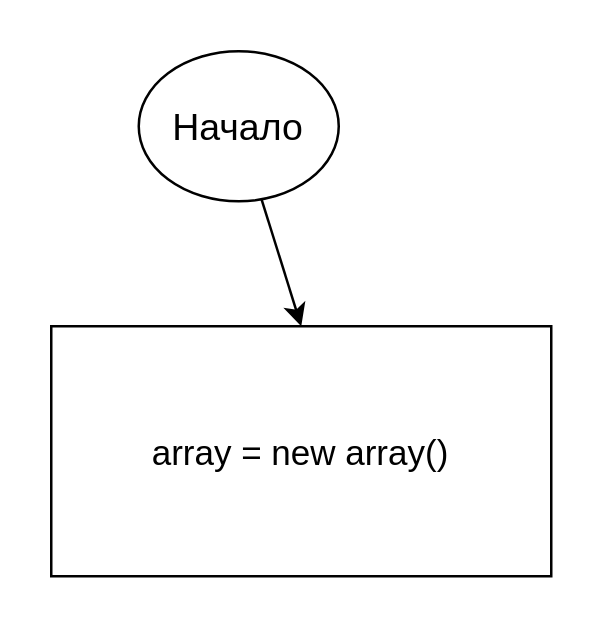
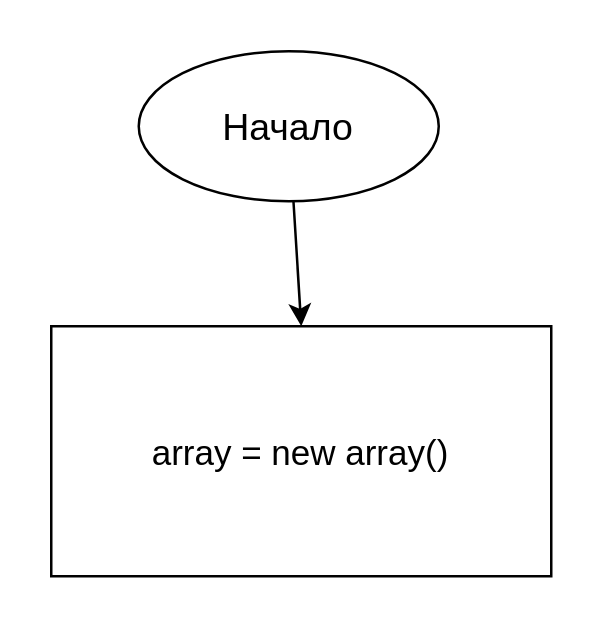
  <mxCell id="0" />
  <mxCell id="1" parent="0" />
  <mxCell id="2" style="edgeStyle=none;html=1;entryX=0.5;entryY=0;entryDx=0;entryDy=0;fontSize=15;" edge="1" parent="1" source="3" target="4"><mxGeometry relative="1" as="geometry" /></mxCell>
- <mxCell id="3" value="&lt;font style=&quot;font-size: 15px&quot;&gt;Начало&lt;/font&gt;" style="ellipse;whiteSpace=wrap;html=1;" vertex="1" parent="1"><mxGeometry x="55" y="20" width="80" height="60" as="geometry" /></mxCell>
+ <mxCell id="3" value="&lt;font style=&quot;font-size: 15px&quot;&gt;Начало&lt;/font&gt;" style="ellipse;whiteSpace=wrap;html=1;" vertex="1" parent="1"><mxGeometry x="55" y="20" width="120" height="60" as="geometry" /></mxCell>
  <mxCell id="4" value="&lt;font style=&quot;font-size: 14px&quot;&gt;array = new array()&lt;br&gt;&lt;/font&gt;" style="rounded=0;whiteSpace=wrap;html=1;fontSize=15;" vertex="1" parent="1"><mxGeometry x="20" y="130" width="200" height="100" as="geometry" /></mxCell>
